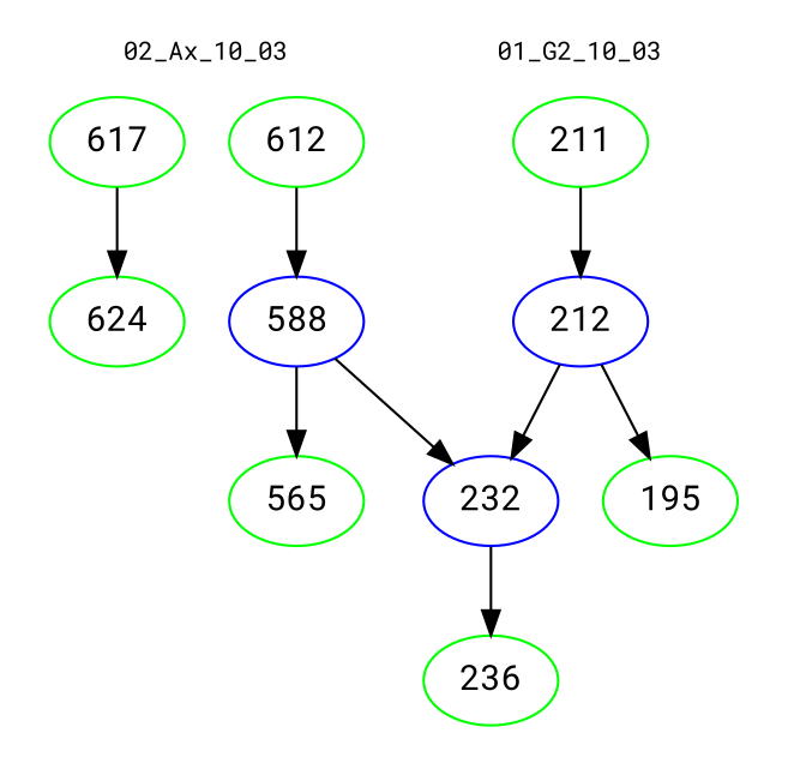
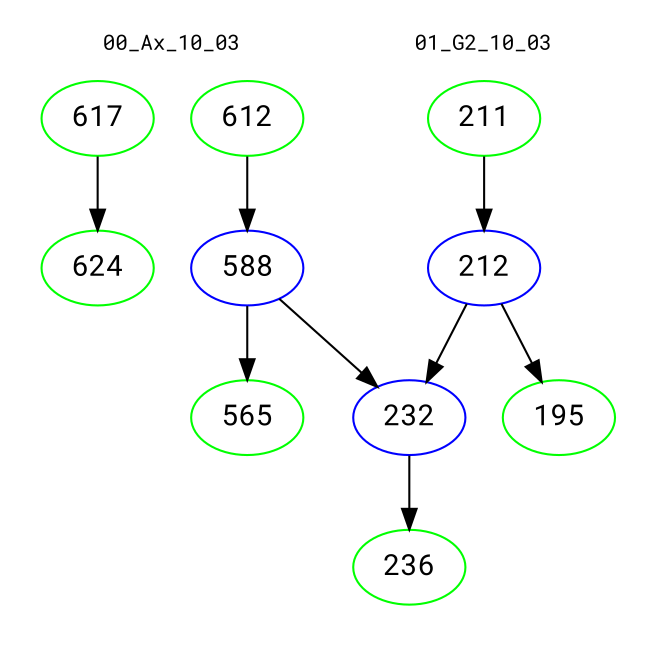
  digraph {
    fontname="Roboto Mono"
    node [color=green fontname="Roboto Mono"]
    edge [color=black fontname="Roboto Mono"]
    n1 [label=612]
    n2 [color=blue label=588]
    n3 [label=565]
    n4 [label=617]
    n5 [label=624]
    n6 [label=211]
    n7 [color=blue label=212]
    n8 [color=blue label=232]
    n9 [label=195]
    n10 [label=236]
    subgraph cluster_1 {
      color=white
      fontsize=10
-     label="02_Ax_10_03"
+     label="00_Ax_10_03"
      n1
      n2
      n3
      n4
      n5
    }
    subgraph cluster_2 {
      color=white
      fontsize=10
      label="01_G2_10_03"
      n6
      n7
      n8
      n9
      n10
    }
    n1 -> n2
    n2 -> n3
    n2 -> n8
    n4 -> n5
    n6 -> n7
    n7 -> n8
    n7 -> n9
    n8 -> n10
  }
